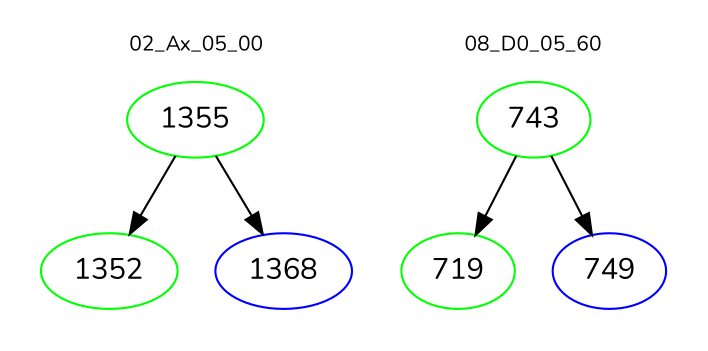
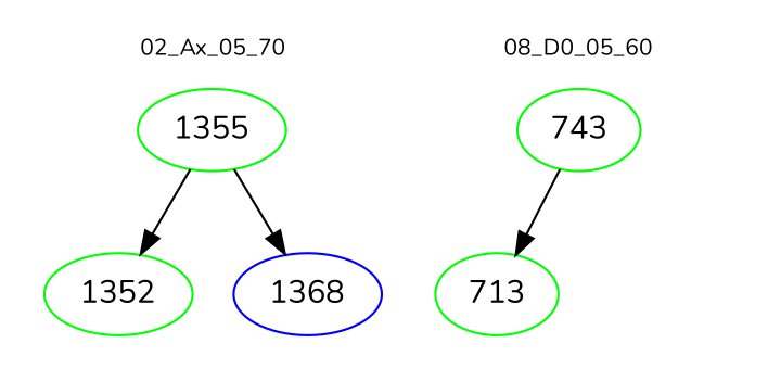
  digraph {
    fontname=Nunito
    node [color=green fontname=Nunito]
    edge [color=black fontname=Nunito]
    n1 [label=1355]
    n2 [label=1352]
    n3 [color=blue label=1368]
    n4 [label=743]
-   n5 [label=719]
-   n6 [color=blue label=749]
+   n5 [label=713]
    subgraph cluster_1 {
      color=white
      fontsize=10
-     label="02_Ax_05_00"
+     label="02_Ax_05_70"
      n1
      n2
      n3
    }
    subgraph cluster_2 {
      color=white
      fontsize=10
      label="08_D0_05_60"
      n4
      n5
-     n6
    }
    n1 -> n2
    n1 -> n3
    n4 -> n5
-   n4 -> n6
  }
